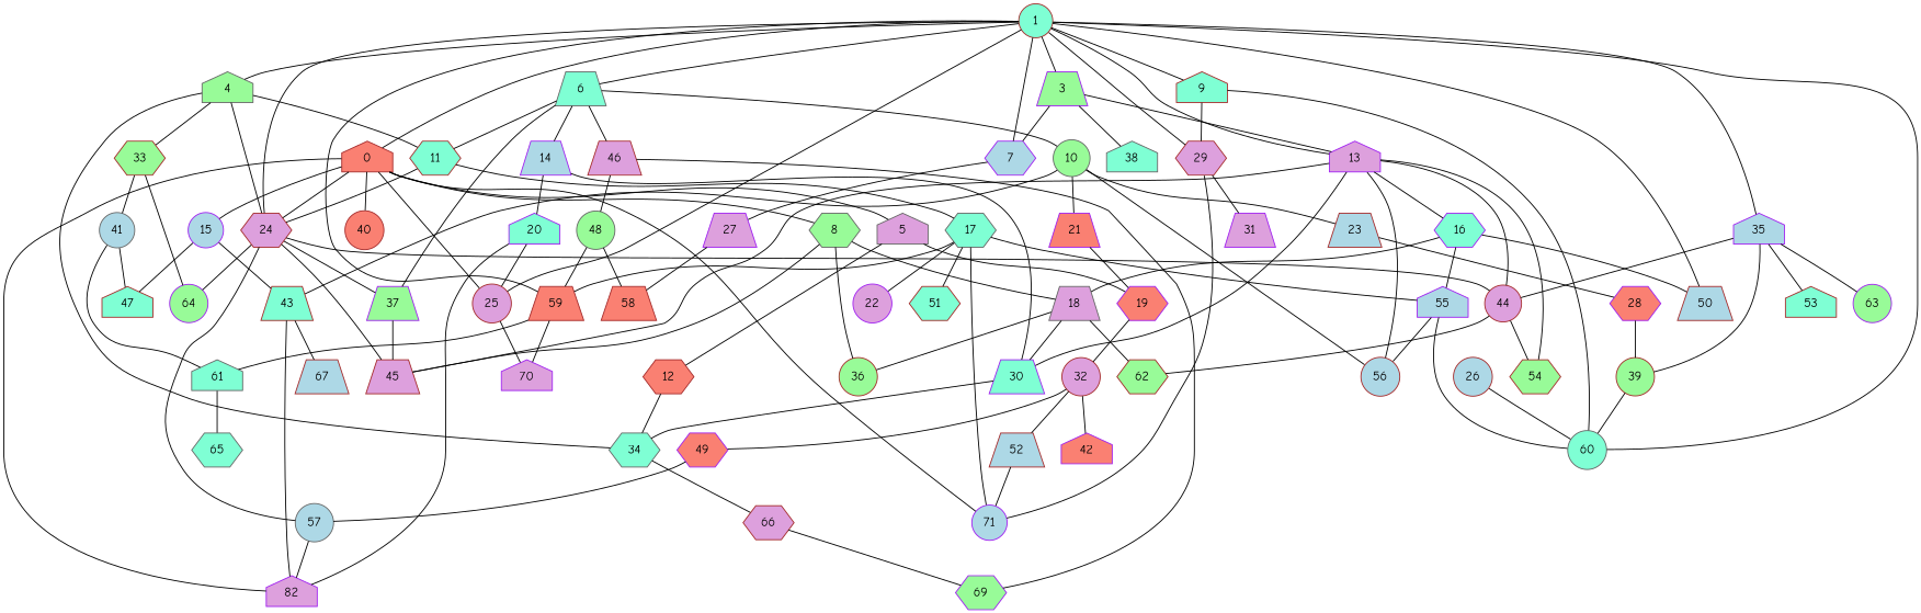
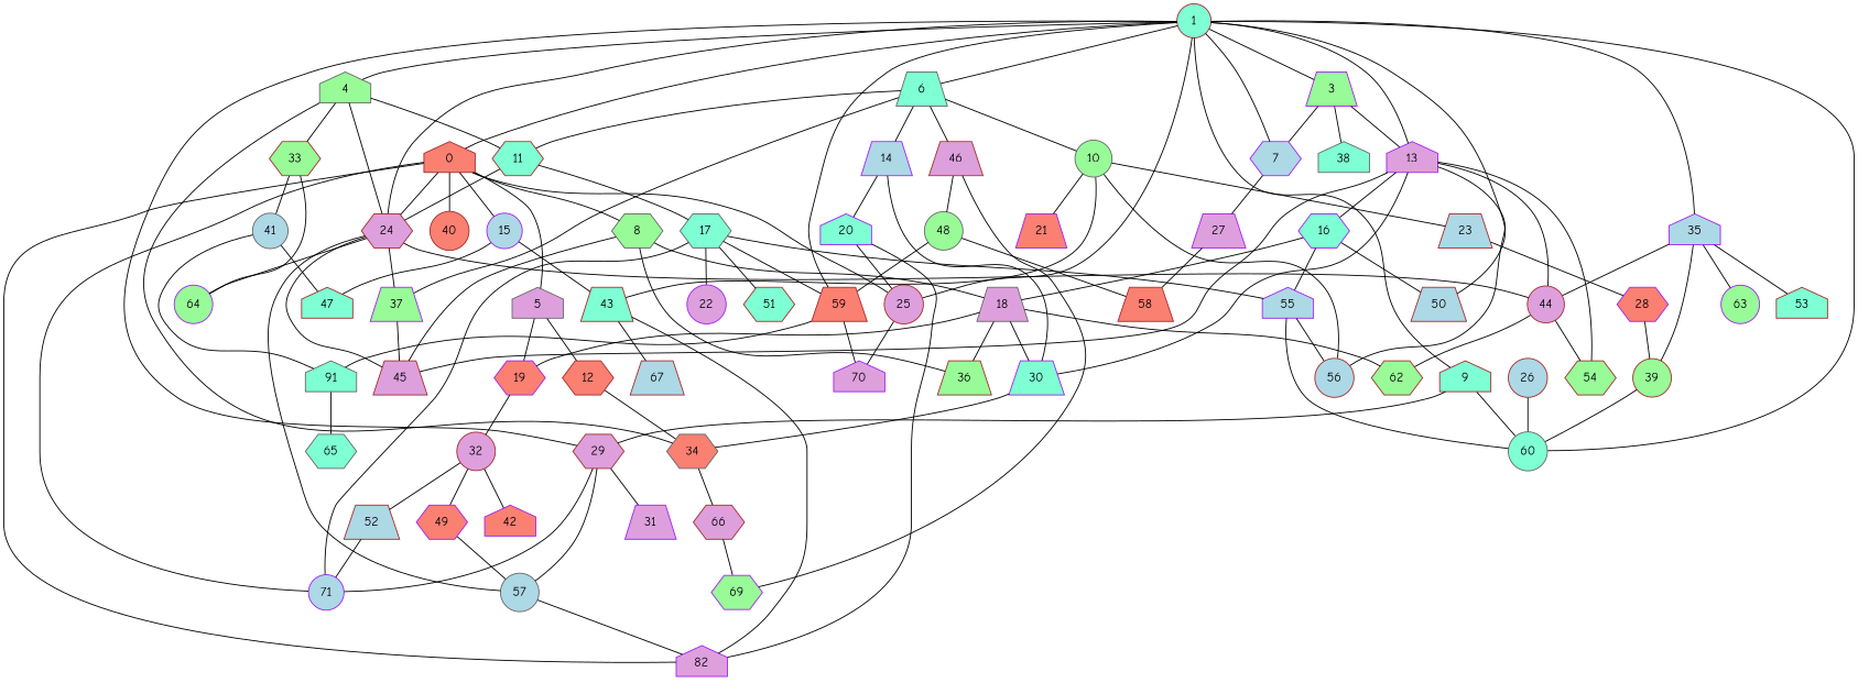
  graph {
    fontname="Comic Neue"
    node [color=brown fillcolor=aquamarine fontname="Comic Neue" shape=trapezium style=filled]
    edge [fontname="Comic Neue" weight=1.0]
    1 [shape=circle]
    n2 [fillcolor=salmon label=0 shape=house]
    3 [color=purple fillcolor=palegreen]
    4 [color=gray40 fillcolor=palegreen shape=house]
    6 [color=gray40]
    7 [color=purple fillcolor=lightblue shape=hexagon]
    9 [shape=house]
    13 [color=purple fillcolor=plum shape=house]
    24 [fillcolor=plum shape=hexagon]
    25 [fillcolor=plum shape=circle]
    29 [fillcolor=plum shape=hexagon]
    35 [color=purple fillcolor=lightblue shape=house]
    50 [fillcolor=lightblue]
    59 [fillcolor=salmon]
    60 [color=gray40 shape=circle]
    5 [color=gray40 fillcolor=plum shape=house]
    8 [color=gray40 fillcolor=palegreen shape=hexagon]
    15 [color=purple fillcolor=lightblue shape=circle]
    40 [fillcolor=salmon shape=circle]
    71 [color=purple fillcolor=lightblue shape=circle]
    n21 [color=purple fillcolor=plum label=82 shape=house]
    38 [color=gray40 shape=house]
    11 [shape=hexagon]
    33 [fillcolor=palegreen shape=hexagon]
-   34 [color=gray40 shape=hexagon]
+   34 [color=gray40 fillcolor=salmon shape=hexagon]
    10 [color=gray40 fillcolor=palegreen shape=circle]
    14 [color=purple fillcolor=lightblue]
    37 [color=purple fillcolor=palegreen]
    46 [fillcolor=plum]
    27 [color=purple fillcolor=plum]
    45 [fillcolor=plum]
    56 [fillcolor=lightblue shape=circle]
    16 [color=purple shape=hexagon]
    30 [color=purple]
    44 [fillcolor=plum shape=circle]
    54 [fillcolor=palegreen shape=hexagon]
    57 [color=gray40 fillcolor=lightblue shape=circle]
    64 [color=purple fillcolor=palegreen shape=circle]
    70 [color=purple fillcolor=plum shape=house]
    31 [color=purple fillcolor=plum]
    39 [fillcolor=palegreen shape=circle]
    53 [shape=house]
    63 [color=purple fillcolor=palegreen shape=circle]
-   61 [color=gray40 shape=house]
+   61 [color=gray40 shape=house label=91]
    12 [fillcolor=salmon shape=hexagon]
    19 [color=purple fillcolor=salmon shape=hexagon]
    18 [color=gray40 fillcolor=plum]
-   36 [fillcolor=palegreen shape=circle]
+   36 [fillcolor=palegreen]
    43
    47 [shape=house]
    17 [color=gray40 shape=hexagon]
    41 [color=gray40 fillcolor=lightblue shape=circle]
    66 [fillcolor=plum shape=hexagon]
    32 [fillcolor=plum shape=circle]
    21 [color=purple fillcolor=salmon]
    23 [fillcolor=lightblue]
    20 [color=purple shape=house]
    48 [color=gray40 fillcolor=palegreen shape=circle]
    69 [color=purple fillcolor=palegreen shape=hexagon]
    58 [fillcolor=salmon]
    62 [fillcolor=palegreen shape=hexagon]
    28 [color=purple fillcolor=salmon shape=hexagon]
    67 [fillcolor=lightblue]
    55 [color=purple fillcolor=lightblue shape=house]
    22 [color=purple fillcolor=plum shape=circle]
    51 [shape=hexagon]
    26 [fillcolor=lightblue shape=circle]
    42 [color=purple fillcolor=salmon shape=house]
    49 [color=purple fillcolor=salmon shape=hexagon]
    52 [fillcolor=lightblue]
    65 [color=gray40 shape=hexagon]
    1 -- n2
    1 -- 3
    1 -- 4
    1 -- 6
    1 -- 7
    1 -- 9
    1 -- 13
    1 -- 24
    1 -- 25
    1 -- 29
    1 -- 35
    1 -- 50
    1 -- 59
    1 -- 60
    n2 -- 24 [weight=2.0]
    n2 -- 25 [weight=2.0]
    n2 -- 5
    n2 -- 8
    n2 -- 15
    n2 -- 40 [weight=5.0]
    n2 -- 71
    n2 -- n21
    3 -- 7
    3 -- 13
    3 -- 38
    4 -- 24
    4 -- 11
    4 -- 33
    4 -- 34
    6 -- 11
    6 -- 10
    6 -- 14
    6 -- 37
    6 -- 46
    7 -- 27
    9 -- 29
    9 -- 60
    13 -- 45
    13 -- 56
    13 -- 16
    13 -- 30
    13 -- 44
    13 -- 54
    24 -- 37
    24 -- 45
    24 -- 44
    24 -- 57
    24 -- 64
    25 -- 70
    29 -- 71
+   29 -- 57
    29 -- 31
    35 -- 44
    35 -- 39
    35 -- 53
    35 -- 63
    59 -- 70
    59 -- 61
    5 -- 12
    5 -- 19
    8 -- 45
    8 -- 18 [weight=2.0]
    8 -- 36
    15 -- 43
    15 -- 47
    11 -- 24
    11 -- 17
    33 -- 64
    33 -- 41 [weight=2.0]
    34 -- 66
    10 -- 56
    10 -- 43
    10 -- 21
    10 -- 23
    14 -- 30
    14 -- 20
    37 -- 45
    46 -- 48
    46 -- 69
    27 -- 58
    16 -- 50
    16 -- 18
    16 -- 55 [weight=2.0]
    30 -- 34
    44 -- 54
    44 -- 62
    57 -- n21
    39 -- 60
    61 -- 65
    12 -- 34
    19 -- 32
    18 -- 30
-   21 -- 19
+   18 -- 19
    18 -- 36
    18 -- 62
    43 -- n21
    43 -- 67
    17 -- 59
    17 -- 71
    17 -- 55
    17 -- 22
    17 -- 51
    41 -- 61
    41 -- 47
    66 -- 69
    32 -- 42
    32 -- 49
    32 -- 52
    23 -- 28
    20 -- 25
    20 -- n21
    48 -- 59
    48 -- 58
    28 -- 39
    55 -- 60
    55 -- 56
    26 -- 60
    49 -- 57
    52 -- 71
  }
